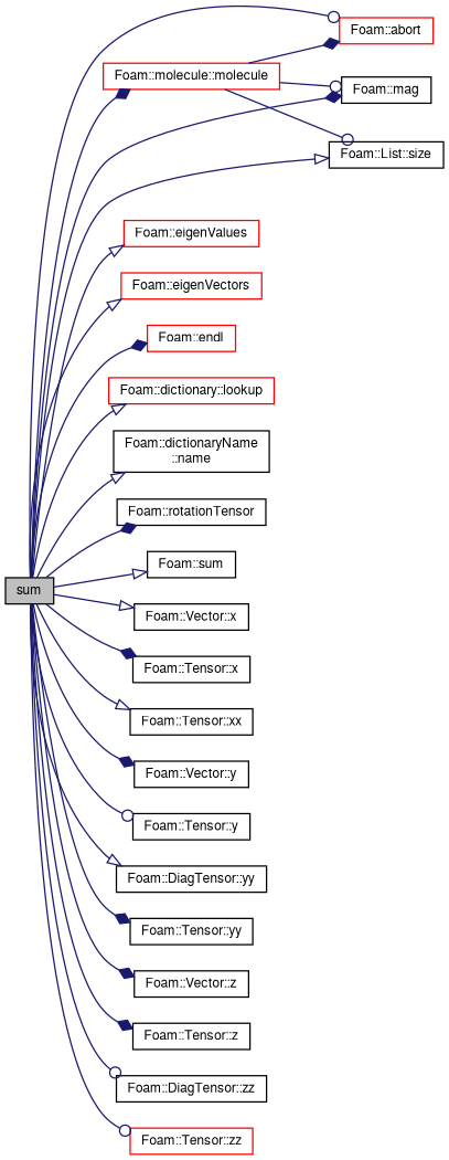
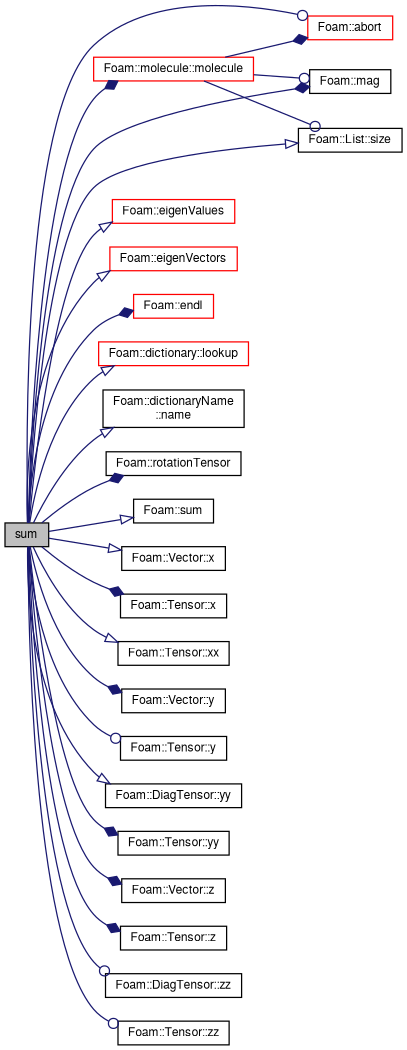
  digraph {
    rankdir=LR
    node [color=black fontname=FreeSans fontsize=10 shape=record]
    edge [arrowhead=diamond color=midnightblue fontname=FreeSans fontsize=10 labelfontname=FreeSans labelfontsize=10 style=solid]
    n1 [fillcolor=grey75 fontcolor=black height=0.2 label=sum style=filled width=0.4]
    n2 [color=red height=0.2 label="Foam::abort" width=0.4]
    n3 [color=red height=0.2 label="Foam::eigenValues" width=0.4]
    n4 [color=red height=0.2 label="Foam::eigenVectors" width=0.4]
    n5 [color=red height=0.2 label="Foam::endl" width=0.4]
    n6 [color=red height=0.2 label="Foam::dictionary::lookup" width=0.4]
    n7 [height=0.2 label="Foam::mag" width=0.4]
    n8 [color=red height=0.2 label="Foam::molecule::molecule" width=0.4]
    n9 [height=0.2 label="Foam::List::size" width=0.4]
    n10 [height=0.2 label="Foam::dictionaryName\l::name" width=0.4]
    n11 [height=0.2 label="Foam::rotationTensor" width=0.4]
    n12 [height=0.2 label="Foam::sum" width=0.4]
    n13 [height=0.2 label="Foam::Vector::x" width=0.4]
    n14 [height=0.2 label="Foam::Tensor::x" width=0.4]
    n15 [height=0.2 label="Foam::Tensor::xx" width=0.4]
    n16 [height=0.2 label="Foam::Vector::y" width=0.4]
    n17 [height=0.2 label="Foam::Tensor::y" width=0.4]
    n18 [height=0.2 label="Foam::DiagTensor::yy" width=0.4]
    n19 [height=0.2 label="Foam::Tensor::yy" width=0.4]
    n20 [height=0.2 label="Foam::Vector::z" width=0.4]
    n21 [height=0.2 label="Foam::Tensor::z" width=0.4]
    n22 [height=0.2 label="Foam::DiagTensor::zz" width=0.4]
-   n23 [color=red height=0.2 label="Foam::Tensor::zz" width=0.4]
+   n23 [height=0.2 label="Foam::Tensor::zz" width=0.4]
    n1 -> n2 [arrowhead=odot]
    n1 -> n3 [arrowhead=onormal]
    n1 -> n4 [arrowhead=onormal]
    n1 -> n5
    n1 -> n6 [arrowhead=onormal]
    n1 -> n7
    n1 -> n8
    n1 -> n9 [arrowhead=onormal]
    n1 -> n10 [arrowhead=onormal]
    n1 -> n11
    n1 -> n12 [arrowhead=onormal]
    n1 -> n13 [arrowhead=onormal]
    n1 -> n14
    n1 -> n15 [arrowhead=onormal]
    n1 -> n16
    n1 -> n17 [arrowhead=odot]
    n1 -> n18 [arrowhead=onormal]
    n1 -> n19
    n1 -> n20
    n1 -> n21
    n1 -> n22 [arrowhead=odot]
    n1 -> n23 [arrowhead=odot]
    n8 -> n2
    n8 -> n7 [arrowhead=odot]
    n8 -> n9 [arrowhead=odot]
  }
